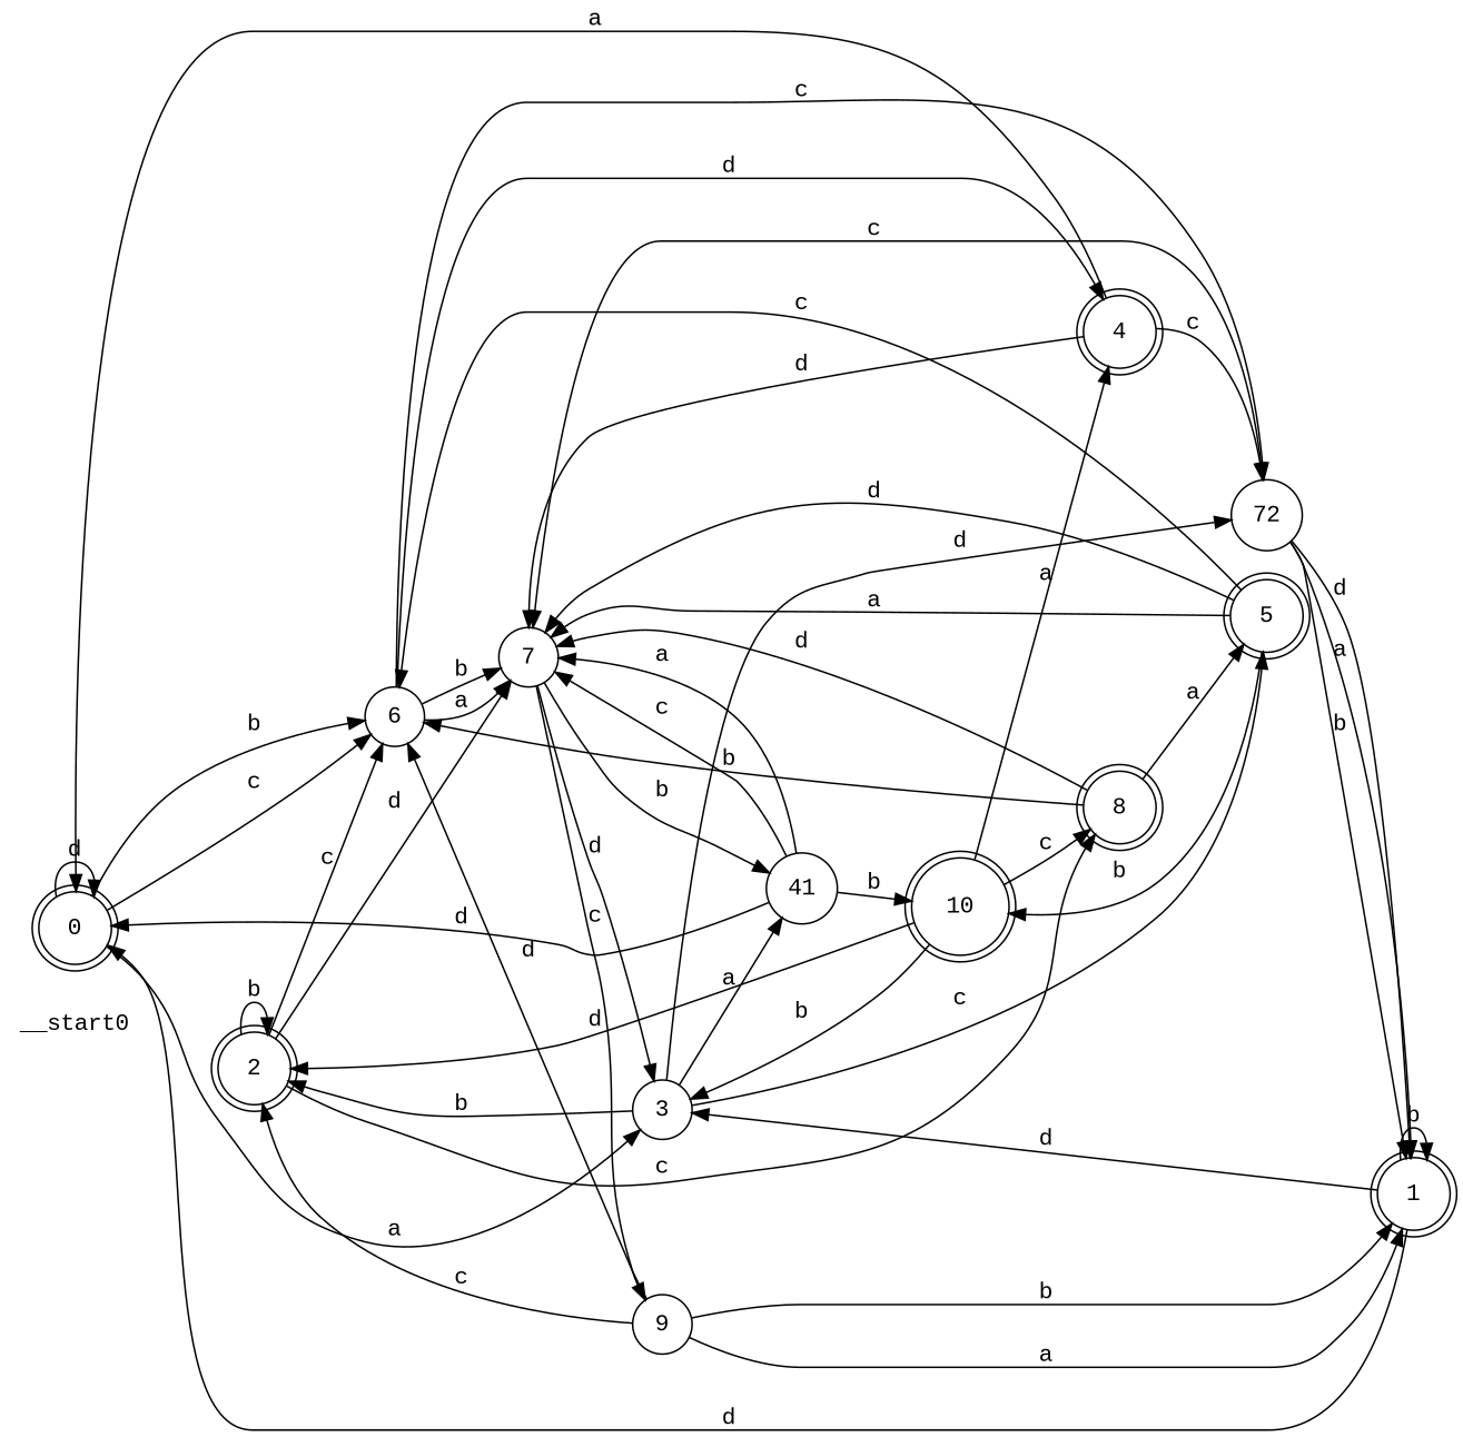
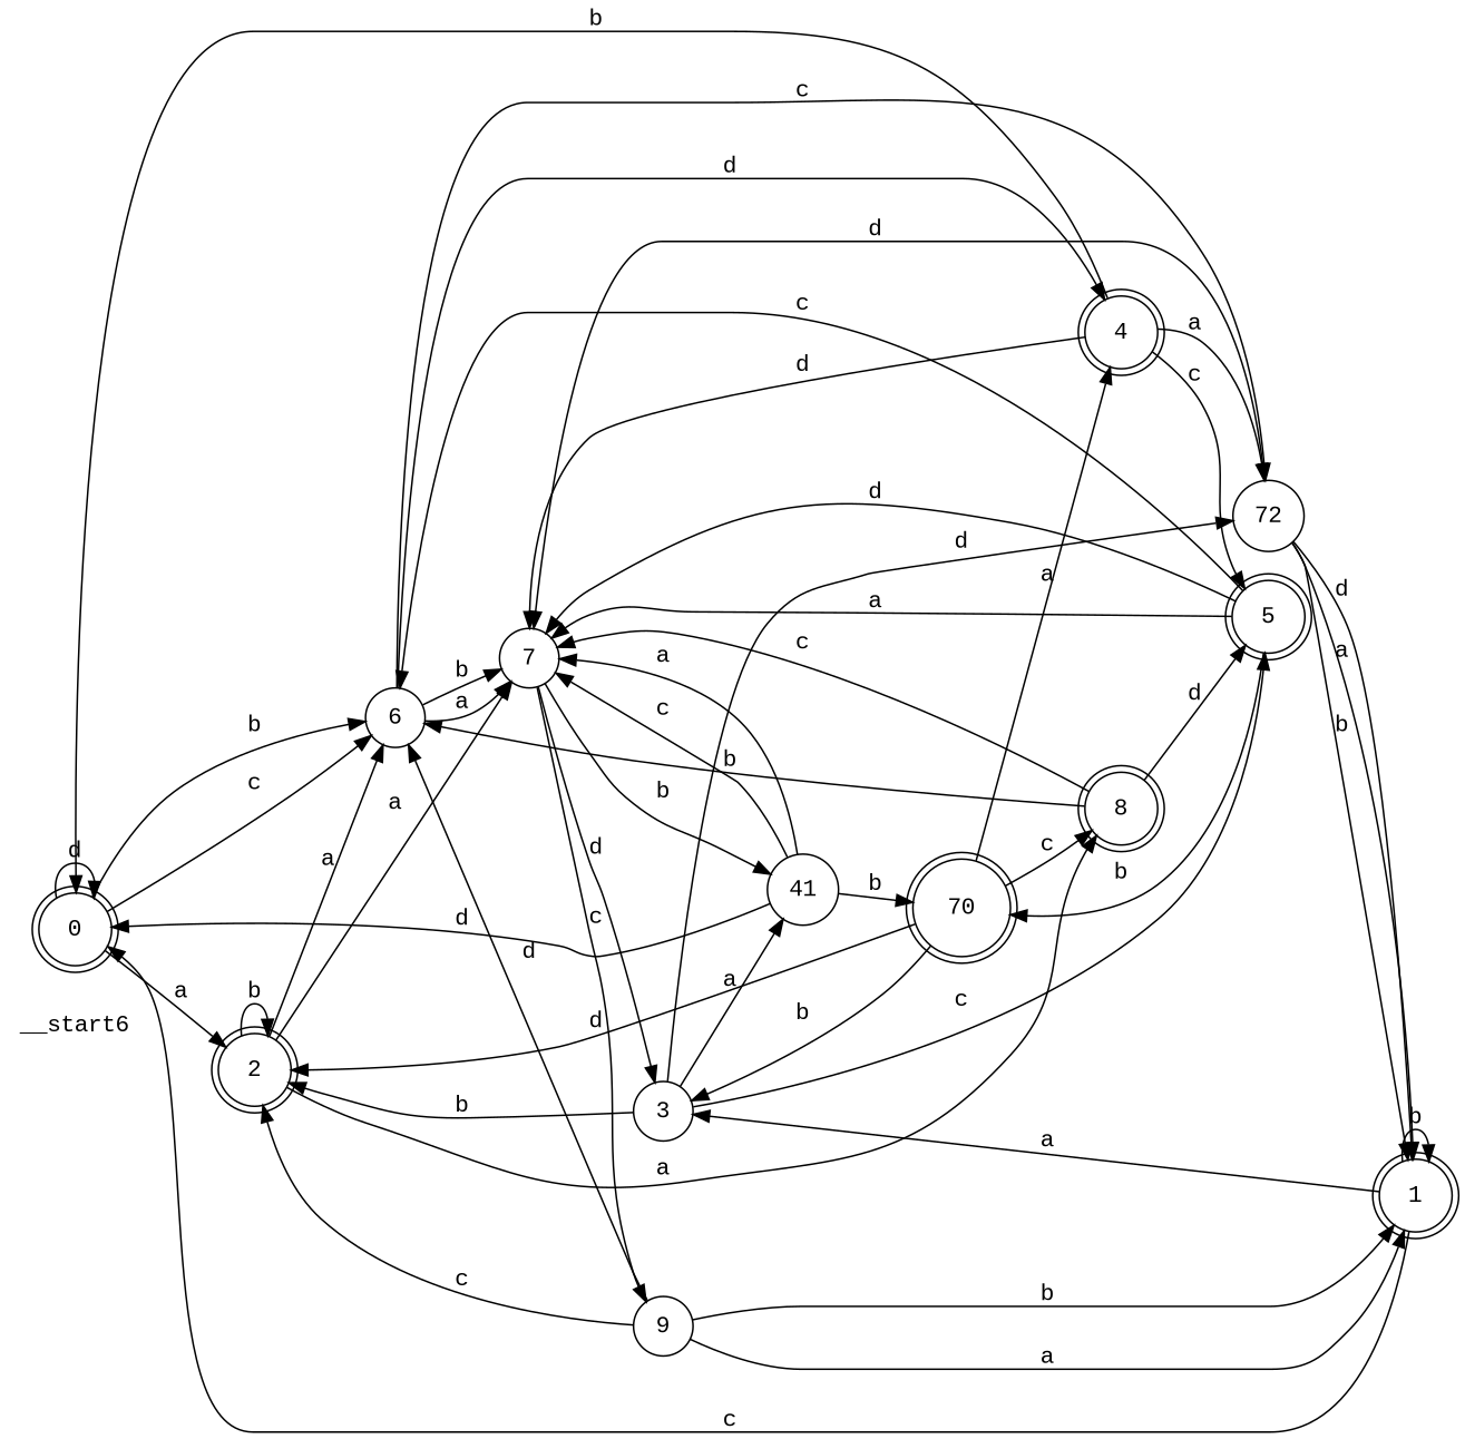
  digraph {
    fontname="Liberation Mono"
    rankdir=LR
    node [fontname="Liberation Mono" shape=doublecircle color=black fillcolor=white style="rounded,filled"]
    edge [fontname="Liberation Mono"]
-   __start0 [shape=none color="" fillcolor="" style=""]
+   __start0 [shape=none label=__start6 color="" fillcolor="" style=""]
    n2 [label=0]
    n3 [label=2]
    n4 [label=6 shape=circle style=filled]
    n5 [label=7 shape=circle style=filled]
    n6 [label=8]
    n7 [label=72 shape=circle style=filled]
    n8 [label=4]
    n9 [label=1]
    n10 [label=3 shape=circle style=filled]
    n11 [label=5]
    n12 [label=41 shape=circle style=filled]
    n13 [label=9 shape=circle style=filled]
-   n14 [label=10]
+   n14 [label=70]
    n2 -> n2 [label=d]
-   n2 -> n10 [label=a]
+   n2 -> n3 [label=a]
    n2 -> n4 [label=b]
    n2 -> n4 [label=c]
    n3 -> n3 [label=b]
-   n3 -> n4 [label=c]
-   n3 -> n5 [label=d]
-   n3 -> n6 [label=c]
+   n3 -> n4 [label=a]
+   n3 -> n5 [label=a]
+   n3 -> n6 [label=a]
    n4 -> n5 [label=a]
    n4 -> n5 [label=b]
    n4 -> n7 [label=c]
    n4 -> n8 [label=d]
    n5 -> n10 [label=d]
    n5 -> n12 [label=b]
    n5 -> n13 [label=c]
    n6 -> n4 [label=b]
-   n6 -> n5 [label=d]
-   n6 -> n11 [label=a]
-   n7 -> n5 [label=c]
+   n6 -> n5 [label=c]
+   n6 -> n11 [label=d]
+   n7 -> n5 [label=d]
    n7 -> n9 [label=a]
    n7 -> n9 [label=b]
    n7 -> n9 [label=d]
-   n8 -> n2 [label=a]
+   n8 -> n2 [label=b]
    n8 -> n5 [label=d]
-   n8 -> n7 [label=c]
-   n9 -> n2 [label=d]
+   n8 -> n7 [label=a]
+   n8 -> n11 [label=c]
+   n9 -> n2 [label=c]
    n9 -> n9 [label=b]
-   n9 -> n10 [label=d]
+   n9 -> n10 [label=a]
    n10 -> n3 [label=b]
    n10 -> n7 [label=d]
    n10 -> n11 [label=c]
    n10 -> n12 [label=a]
    n11 -> n4 [label=c]
    n11 -> n5 [label=a]
    n11 -> n5 [label=d]
    n11 -> n14 [label=b]
    n12 -> n2 [label=d]
    n12 -> n5 [label=a]
    n12 -> n5 [label=c]
    n12 -> n14 [label=b]
    n13 -> n3 [label=c]
    n13 -> n4 [label=d]
    n13 -> n9 [label=a]
    n13 -> n9 [label=b]
    n14 -> n3 [label=d]
    n14 -> n6 [label=c]
    n14 -> n8 [label=a]
    n14 -> n10 [label=b]
  }
